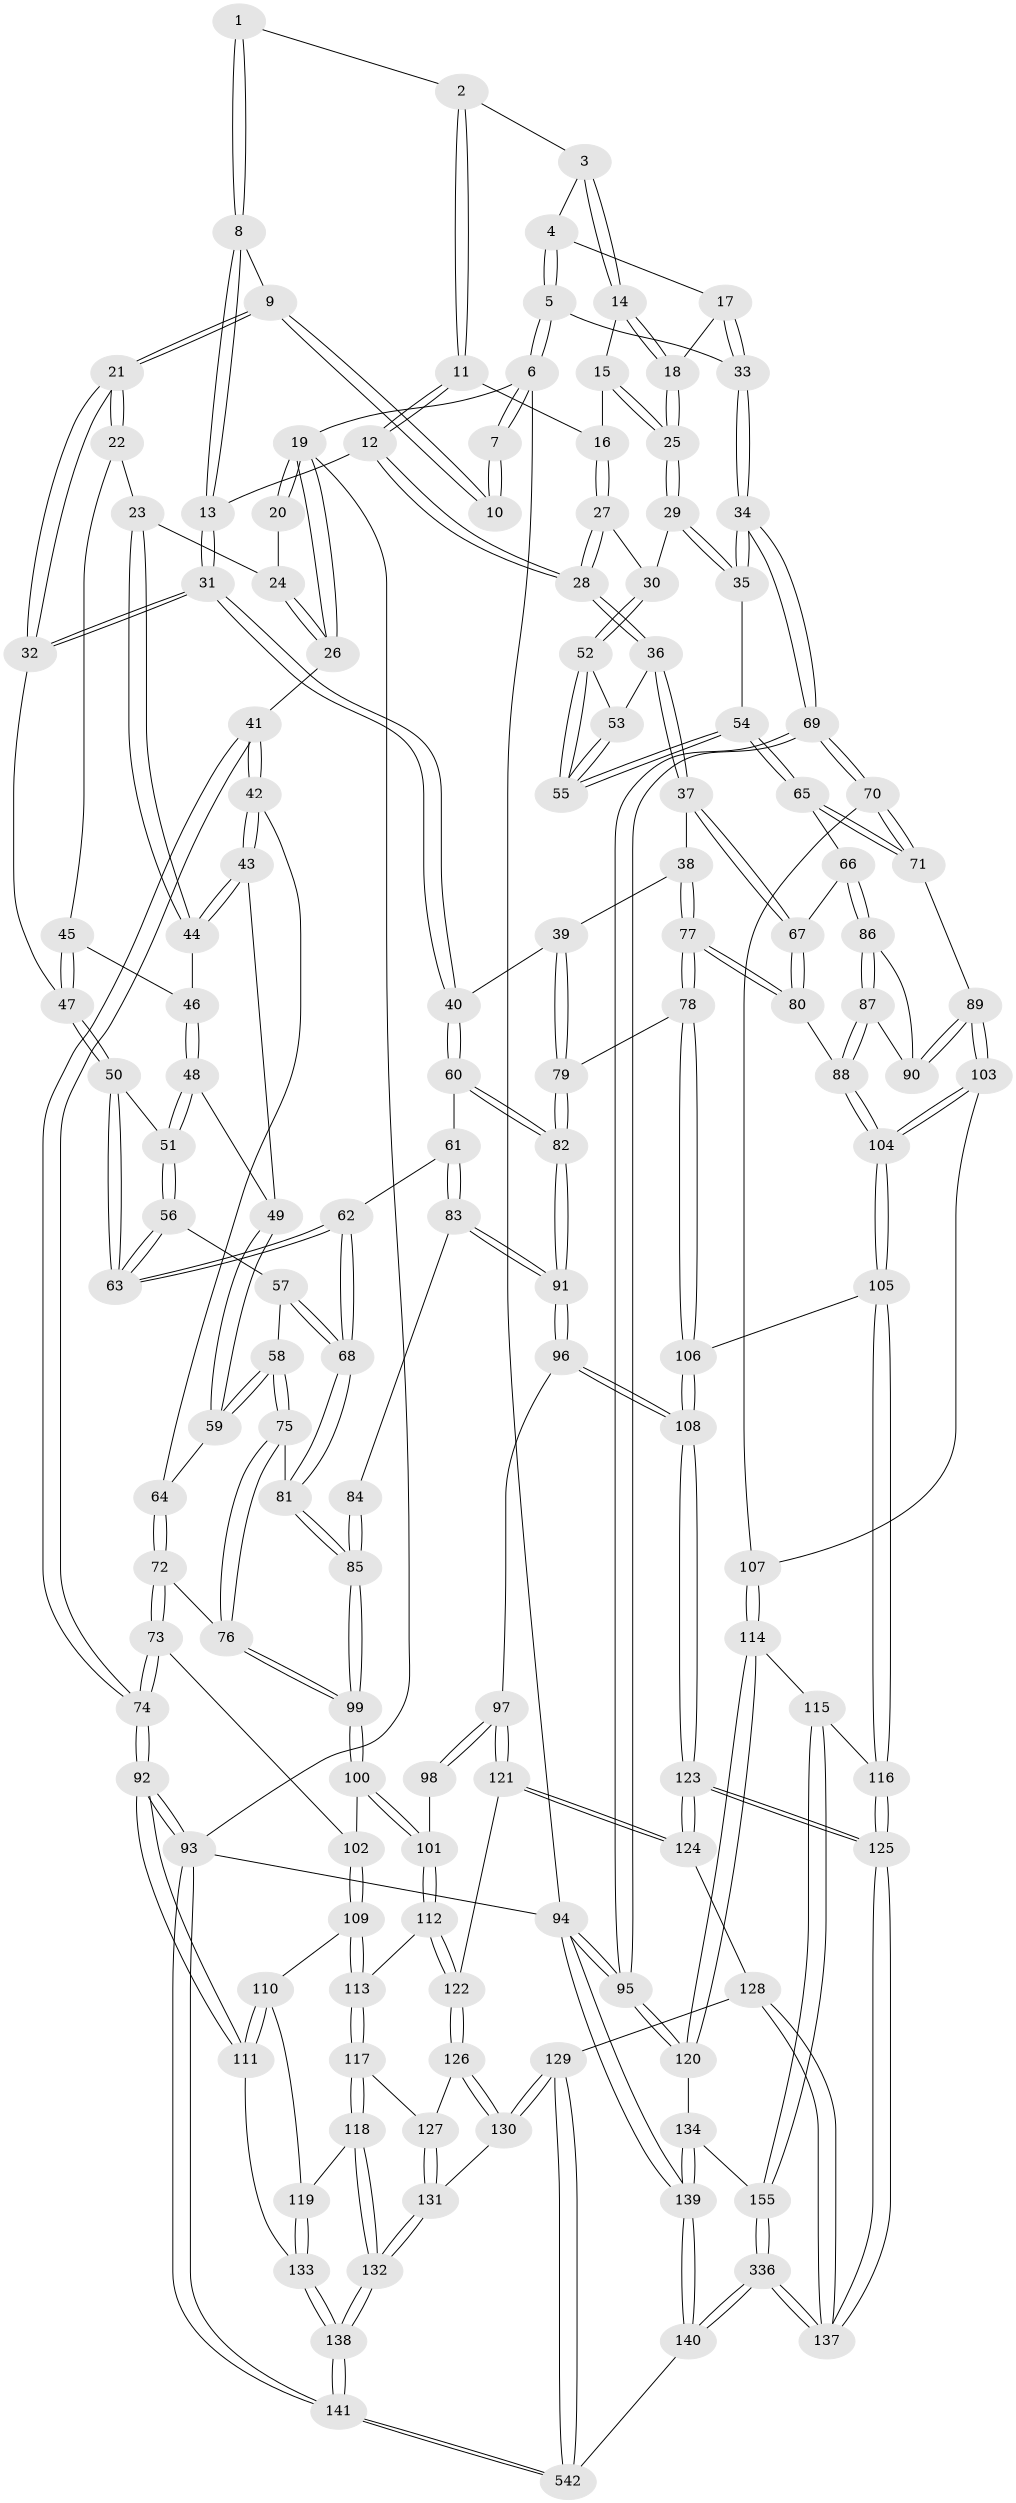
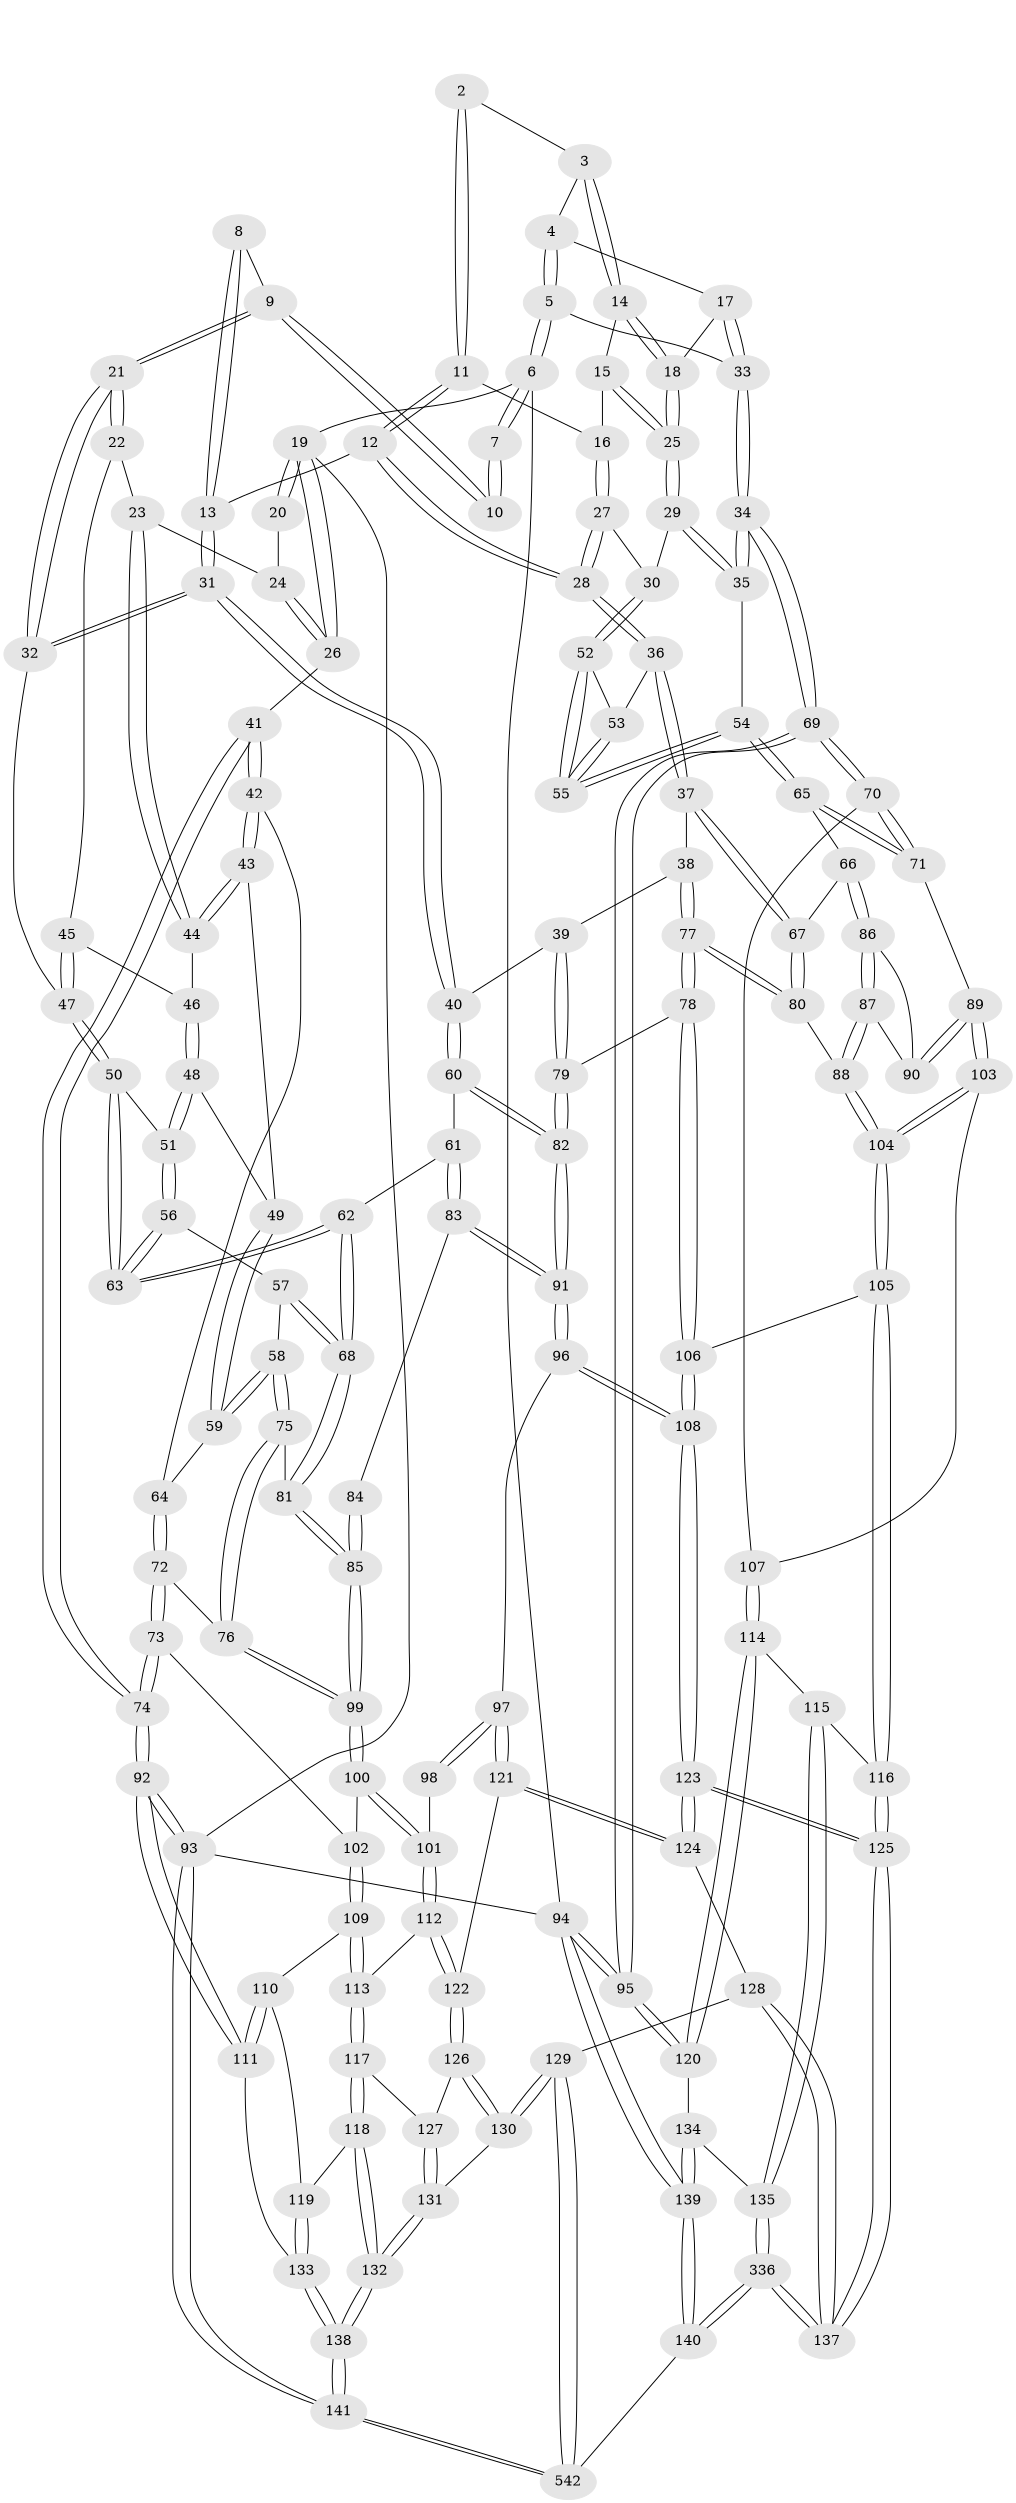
  graph {
    node [color=gray90 style=filled]
-   1
    2
    8
    3
    11
    9
    13
    4
    14
    12
    16
    5
    17
    15
    18
    6
    33
    7
    19
    94
    34
    10
    20
    26
    93
    95
    139
    21
    31
    22
    32
    28
    27
    36
    40
    25
    29
    30
    24
    41
    141
    23
    45
    47
    44
    46
    35
    42
    74
    52
    37
    53
    54
    55
    60
    50
    69
    70
    65
    38
    67
    39
    77
    80
    79
    78
    82
    61
    43
    64
    92
    49
    72
    59
    48
    51
    63
    56
    57
    66
    71
    58
    68
    75
    81
    76
    62
    83
    91
    84
    73
    86
    89
    87
    90
    88
    85
    107
    120
    114
    103
    102
    99
    109
    111
    100
    106
    108
    104
    96
    98
    101
    105
    97
    133
    n116 [label=542]
    140
    134
    121
    123
    122
    124
    112
    113
    110
    116
    125
    115
    119
    117
    138
    126
    118
    127
-   135 [label=155]
+   135
    n136 [label=336]
    137
    132
    131
    128
    130
    129
-   1 -- 2
-   1 -- 8
-   1 -- 8
    2 -- 3
    2 -- 11
    2 -- 11
    8 -- 9
    8 -- 13
    8 -- 13
    3 -- 4
    3 -- 14
    3 -- 14
    11 -- 12
    11 -- 12
    11 -- 16
    9 -- 10
    9 -- 10
    9 -- 21
    9 -- 21
    13 -- 31
    13 -- 31
    4 -- 5
    4 -- 5
    4 -- 17
    14 -- 15
    14 -- 18
    14 -- 18
    12 -- 13
    12 -- 28
    12 -- 28
    16 -- 27
    16 -- 27
    5 -- 6
    5 -- 6
    5 -- 33
    17 -- 18
    17 -- 33
    17 -- 33
    15 -- 16
    15 -- 25
    15 -- 25
    18 -- 25
    18 -- 25
    6 -- 7
    6 -- 7
    6 -- 19
    6 -- 94
    33 -- 34
    33 -- 34
    7 -- 10
    7 -- 10
    19 -- 20
    19 -- 20
    19 -- 26
    19 -- 26
    19 -- 93
    94 -- 95
    94 -- 95
    94 -- 139
    94 -- 139
    34 -- 35
    34 -- 35
    34 -- 69
    34 -- 69
    20 -- 24
    26 -- 41
    93 -- 94
    93 -- 141
    93 -- 141
    95 -- 120
    95 -- 120
    139 -- 140
    139 -- 140
    21 -- 22
    21 -- 22
    21 -- 32
    21 -- 32
    31 -- 32
    31 -- 32
    31 -- 40
    31 -- 40
    22 -- 23
    22 -- 45
    32 -- 47
    28 -- 36
    28 -- 36
    27 -- 28
    27 -- 28
    27 -- 30
    36 -- 37
    36 -- 37
    36 -- 53
    40 -- 60
    40 -- 60
    25 -- 29
    25 -- 29
    29 -- 30
    29 -- 35
    29 -- 35
    30 -- 52
    30 -- 52
    24 -- 26
    24 -- 26
    41 -- 42
    41 -- 42
    41 -- 74
    41 -- 74
    141 -- n116
    141 -- n116
    23 -- 24
    23 -- 44
    23 -- 44
    45 -- 47
    45 -- 47
    45 -- 46
    47 -- 50
    47 -- 50
    44 -- 46
    46 -- 48
    46 -- 48
    35 -- 54
    42 -- 43
    42 -- 43
    42 -- 64
    74 -- 92
    74 -- 92
    52 -- 53
    52 -- 55
    52 -- 55
    37 -- 38
    37 -- 67
    37 -- 67
    53 -- 55
    53 -- 55
    54 -- 55
    54 -- 55
    54 -- 65
    54 -- 65
    60 -- 82
    60 -- 82
    60 -- 61
    50 -- 51
    50 -- 63
    50 -- 63
    69 -- 95
    69 -- 95
    69 -- 70
    69 -- 70
    70 -- 71
    70 -- 71
    70 -- 107
    65 -- 66
    65 -- 71
    65 -- 71
    38 -- 39
    38 -- 77
    38 -- 77
    67 -- 80
    67 -- 80
    39 -- 40
    39 -- 79
    39 -- 79
    77 -- 80
    77 -- 80
    77 -- 78
    77 -- 78
    80 -- 88
    79 -- 82
    79 -- 82
    78 -- 79
    78 -- 106
    78 -- 106
    82 -- 91
    82 -- 91
    61 -- 62
    61 -- 83
    61 -- 83
    43 -- 44
    43 -- 44
    43 -- 49
    64 -- 72
    64 -- 72
    92 -- 93
    92 -- 93
    92 -- 111
    92 -- 111
    49 -- 59
    49 -- 59
    72 -- 76
    72 -- 73
    72 -- 73
    59 -- 64
    48 -- 49
    48 -- 51
    48 -- 51
    51 -- 56
    51 -- 56
    56 -- 63
    56 -- 63
    56 -- 57
    57 -- 58
    57 -- 68
    57 -- 68
    66 -- 67
    66 -- 86
    66 -- 86
    71 -- 89
    58 -- 59
    58 -- 59
    58 -- 75
    58 -- 75
    68 -- 81
    68 -- 81
    75 -- 81
    75 -- 76
    75 -- 76
    81 -- 85
    81 -- 85
    76 -- 99
    76 -- 99
    62 -- 63
    62 -- 63
    62 -- 68
    62 -- 68
    83 -- 91
    83 -- 91
    83 -- 84
    91 -- 96
    91 -- 96
    84 -- 85
    84 -- 85
    73 -- 74
    73 -- 74
    73 -- 102
    86 -- 87
    86 -- 87
    86 -- 90
    89 -- 90
    89 -- 90
    89 -- 103
    89 -- 103
    87 -- 90
    87 -- 88
    87 -- 88
    88 -- 104
    88 -- 104
    85 -- 99
    85 -- 99
    107 -- 114
    107 -- 114
    120 -- 134
    114 -- 120
    114 -- 120
    114 -- 115
    103 -- 107
    103 -- 104
    103 -- 104
    102 -- 109
    102 -- 109
    99 -- 100
    99 -- 100
    109 -- 113
    109 -- 113
    109 -- 110
    111 -- 133
    100 -- 102
    100 -- 101
    100 -- 101
    106 -- 108
    106 -- 108
    108 -- 123
    108 -- 123
    104 -- 105
    104 -- 105
    96 -- 108
    96 -- 108
    96 -- 97
    98 -- 101
    101 -- 112
    101 -- 112
    105 -- 106
    105 -- 116
    105 -- 116
    97 -- 98
    97 -- 98
    97 -- 121
    97 -- 121
    133 -- 138
    133 -- 138
    140 -- n116
    134 -- 139
    134 -- 139
    134 -- 135
    121 -- 122
    121 -- 124
    121 -- 124
    123 -- 124
    123 -- 124
    123 -- 125
    123 -- 125
    122 -- 126
    122 -- 126
    124 -- 128
    112 -- 122
    112 -- 122
    112 -- 113
    113 -- 117
    113 -- 117
    110 -- 111
    110 -- 111
    110 -- 119
    116 -- 125
    116 -- 125
    125 -- 137
    125 -- 137
    115 -- 116
    115 -- 135
    115 -- 135
    119 -- 133
    119 -- 133
    117 -- 118
    117 -- 118
    117 -- 127
    138 -- 141
    138 -- 141
    126 -- 127
    126 -- 130
    126 -- 130
    118 -- 119
    118 -- 132
    118 -- 132
    127 -- 131
    127 -- 131
    135 -- n136
    135 -- n136
    n136 -- 140
    n136 -- 140
    n136 -- 137
    n136 -- 137
    132 -- 138
    132 -- 138
    131 -- 132
    131 -- 132
    128 -- 137
    128 -- 137
    128 -- 129
    130 -- 131
    129 -- n116
    129 -- n116
    129 -- 130
    129 -- 130
  }
